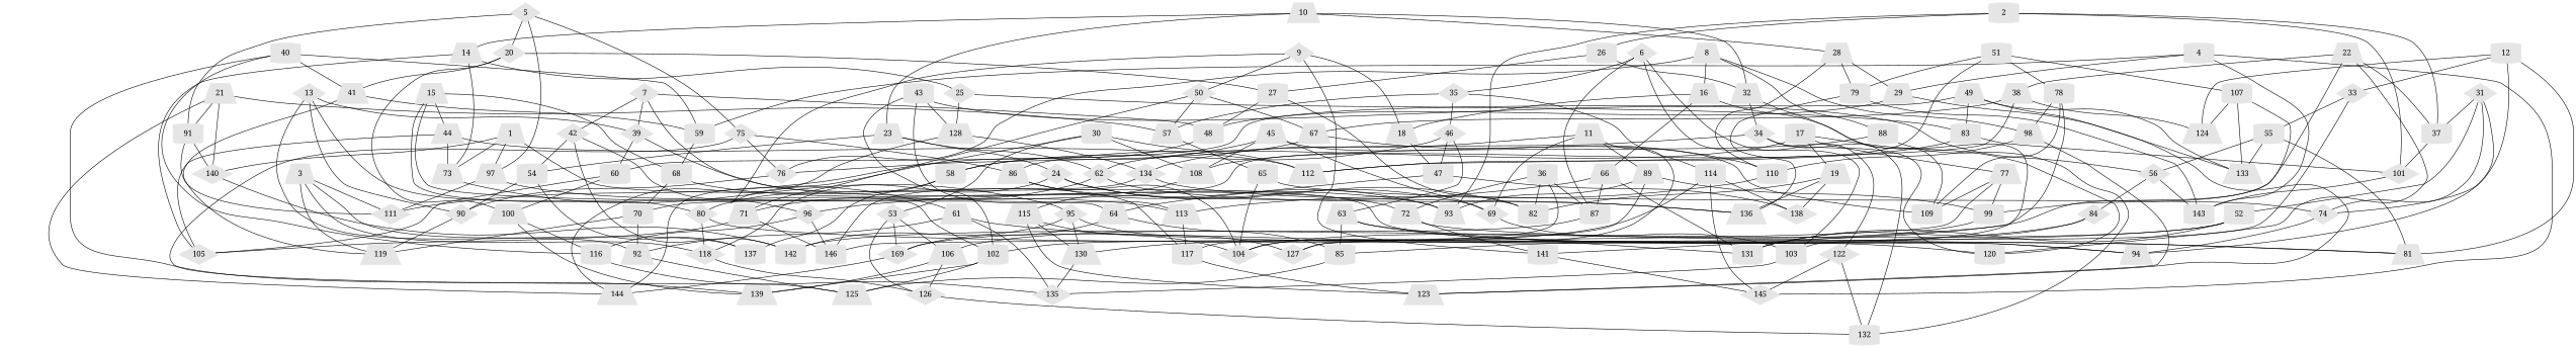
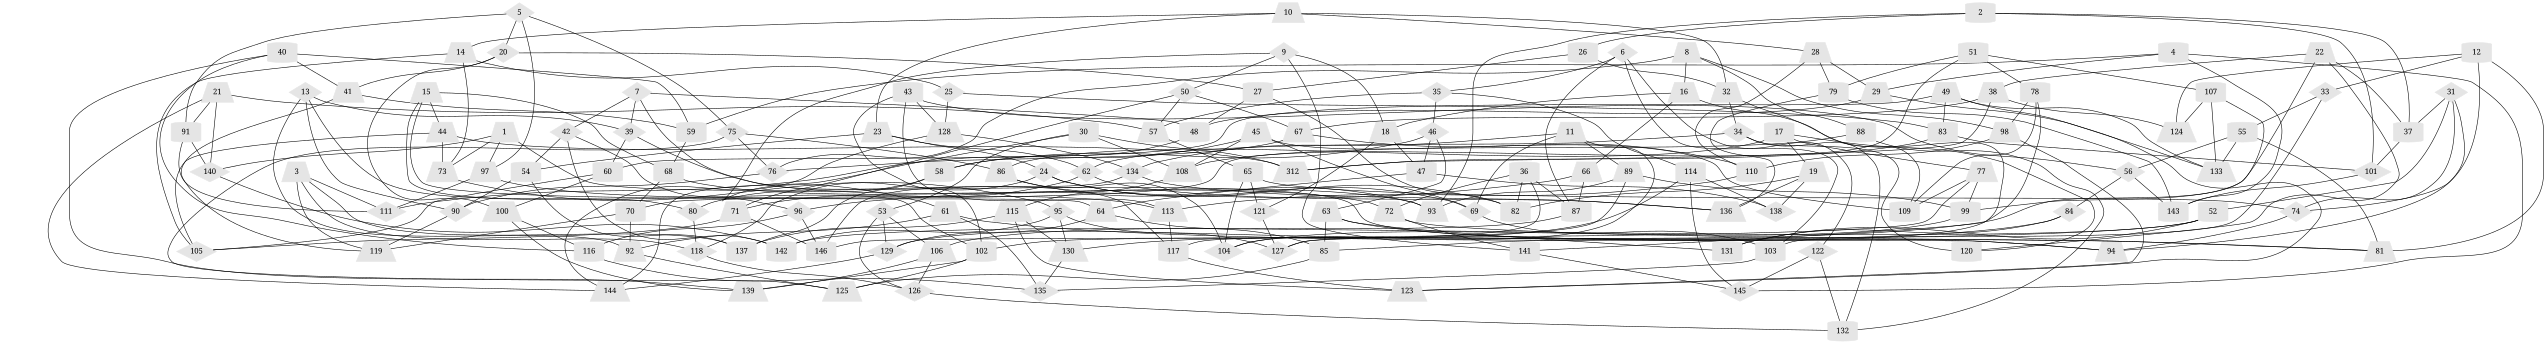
  graph {
    fontname="Noto Serif"
    node [color=gray90 fontname="Noto Serif" shape=trapezium style=filled]
    edge [fontname="Noto Serif"]
    1
    73
    94
    97
    140 [shape=diamond]
    95 [shape=diamond]
    111 [shape=diamond]
    113
    142 [shape=cylinder]
    2 [shape=cylinder]
    26 [shape=cylinder]
    37 [shape=cylinder]
    93
    101 [shape=diamond]
    32
    27 [shape=cylinder]
    143 [shape=cylinder]
    3
    118 [shape=diamond]
    119
    137 [shape=cylinder]
    126 [shape=diamond]
    4 [shape=cylinder]
    29
    59 [shape=cylinder]
    145 [shape=diamond]
    48 [shape=cylinder]
    133
    68 [shape=cylinder]
    5 [shape=diamond]
    20 [shape=diamond]
    75 [shape=diamond]
    91 [shape=cylinder]
    41
    100
    76 [shape=diamond]
    86
    125
    6 [shape=diamond]
    35 [shape=diamond]
    87 [shape=cylinder]
    103 [shape=cylinder]
    122 [shape=diamond]
    57
    46 [shape=diamond]
    114 [shape=cylinder]
    106
    135 [shape=diamond]
    132 [shape=cylinder]
    7 [shape=diamond]
    39 [shape=diamond]
    42 [shape=diamond]
    117 [shape=cylinder]
    60 [shape=cylinder]
    54 [shape=cylinder]
    96 [shape=diamond]
    58 [shape=cylinder]
    123
    8
    16
    88 [shape=cylinder]
    98
    18
    141 [shape=cylinder]
    66
    90 [shape=diamond]
    108
    110 [shape=cylinder]
    9 [shape=diamond]
    50 [shape=diamond]
    61
+   121 [shape=diamond]
    47 [shape=cylinder]
    67
    71
    81
    92
    10
    14
    23
    28
    25 [shape=diamond]
    105 [shape=diamond]
    24 [shape=diamond]
    62 [shape=diamond]
    79 [shape=cylinder]
    34 [shape=diamond]
    109 [shape=cylinder]
    69 [shape=diamond]
    11
    89
    104 [shape=diamond]
    134 [shape=diamond]
    99 [shape=cylinder]
    136
    146 [shape=cylinder]
    12 [shape=cylinder]
    33 [shape=diamond]
    74 [shape=diamond]
    124
    55 [shape=cylinder]
    13 [shape=diamond]
    80 [shape=diamond]
    120 [shape=cylinder]
    83 [shape=cylinder]
    128
    15
    44
    64
    102 [shape=cylinder]
-   112
-   129 [shape=diamond label=169]
+   112 [label=312]
+   129 [shape=diamond]
    85 [shape=cylinder]
    72
    70 [shape=cylinder]
    127 [shape=diamond]
    131 [shape=cylinder]
    17 [shape=cylinder]
    19
    77
    82 [shape=cylinder]
    138 [shape=diamond]
    116 [shape=cylinder]
    139
    21
    144
    65 [shape=cylinder]
    22
    38
    84 [shape=diamond]
    30 [shape=cylinder]
    53 [shape=diamond]
    115
    31 [shape=diamond]
    52 [shape=cylinder]
    56 [shape=diamond]
    63
    36 [shape=cylinder]
    40 [shape=cylinder]
    43 [shape=cylinder]
    45
    49
    51 [shape=cylinder]
    78 [shape=cylinder]
    107 [shape=cylinder]
    130
    1 -- 73
    1 -- 94
    1 -- 97
    1 -- 140
    73 -- 95
    97 -- 111
    97 -- 113
    140 -- 142
    95 -- 142
    95 -- 127
    95 -- 130
    113 -- 117
    2 -- 26
    2 -- 37
    2 -- 93
    2 -- 101
    26 -- 32
    26 -- 27
    37 -- 101
    101 -- 143
    32 -- 34
    32 -- 109
    27 -- 48
    27 -- 82
    3 -- 111
    3 -- 118
    3 -- 119
    3 -- 137
    118 -- 126
    126 -- 132
    4 -- 143
    4 -- 29
    4 -- 59
    4 -- 145
    29 -- 48
    29 -- 133
    59 -- 68
    48 -- 58
    68 -- 72
    68 -- 70
    5 -- 97
    5 -- 20
    5 -- 75
    5 -- 91
    20 -- 27
    20 -- 41
    20 -- 100
    75 -- 76
    75 -- 86
    75 -- 125
    91 -- 140
    91 -- 111
    41 -- 119
    41 -- 59
    100 -- 116
    100 -- 139
    76 -- 90
    86 -- 93
    86 -- 104
    6 -- 35
    6 -- 87
    6 -- 103
    6 -- 122
    35 -- 57
    35 -- 46
    35 -- 114
    87 -- 106
    103 -- 135
    122 -- 145
    122 -- 132
    57 -- 65
    46 -- 58
    46 -- 47
    46 -- 63
    114 -- 145
    114 -- 129
    114 -- 138
    106 -- 126
    106 -- 139
    7 -- 48
    7 -- 39
    7 -- 42
    7 -- 117
    39 -- 93
    39 -- 60
    42 -- 142
    42 -- 54
    42 -- 96
    117 -- 123
    60 -- 100
    60 -- 105
    54 -- 137
    54 -- 90
    96 -- 146
    96 -- 116
    58 -- 137
    58 -- 80
    8 -- 76
    8 -- 16
    8 -- 88
    8 -- 98
    16 -- 18
    16 -- 141
    16 -- 66
    88 -- 132
    88 -- 108
    98 -- 123
    98 -- 110
+   18 -- 121
    18 -- 47
    141 -- 145
    66 -- 87
    66 -- 96
-   66 -- 131
    90 -- 119
    108 -- 115
    110 -- 113
    9 -- 18
    9 -- 141
    9 -- 50
    9 -- 61
    50 -- 57
    50 -- 67
    50 -- 71
    61 -- 135
    61 -- 81
    61 -- 92
+   121 -- 127
    47 -- 64
    47 -- 138
    67 -- 76
    67 -- 110
    71 -- 105
    71 -- 146
    92 -- 125
    10 -- 32
    10 -- 14
    10 -- 23
    10 -- 28
    14 -- 73
    14 -- 25
    14 -- 105
    23 -- 54
    23 -- 24
    23 -- 62
    28 -- 29
    28 -- 110
    28 -- 79
    25 -- 83
    25 -- 128
    24 -- 118
    24 -- 69
    24 -- 82
    62 -- 71
    62 -- 136
    79 -- 143
    79 -- 136
    34 -- 132
    34 -- 62
    34 -- 120
    69 -- 103
    11 -- 69
    11 -- 89
    11 -- 104
    11 -- 134
    89 -- 93
    89 -- 117
    89 -- 99
    134 -- 136
    134 -- 146
    99 -- 104
    12 -- 81
    12 -- 33
    12 -- 74
    12 -- 124
    33 -- 103
    33 -- 55
    74 -- 94
    55 -- 133
    55 -- 81
    55 -- 56
    13 -- 39
    13 -- 90
    13 -- 92
    13 -- 80
    80 -- 118
-   80 -- 120
    83 -- 101
    83 -- 112
    128 -- 134
    128 -- 144
    15 -- 68
    15 -- 44
    15 -- 64
    15 -- 102
    44 -- 73
    44 -- 105
    44 -- 112
    64 -- 129
    64 -- 85
    102 -- 125
    102 -- 139
    129 -- 144
    85 -- 125
    72 -- 141
    72 -- 81
    70 -- 119
    70 -- 92
    17 -- 86
    17 -- 120
    17 -- 19
    17 -- 77
    19 -- 136
    19 -- 82
    19 -- 138
    77 -- 109
    77 -- 99
    77 -- 146
    116 -- 135
    21 -- 140
    21 -- 91
    21 -- 57
    21 -- 144
+   65 -- 121
    65 -- 104
    65 -- 74
    22 -- 37
    22 -- 99
    22 -- 120
    22 -- 38
    38 -- 67
    38 -- 124
    38 -- 112
    84 -- 85
    84 -- 131
    30 -- 108
    30 -- 112
    30 -- 144
    30 -- 53
    53 -- 126
    53 -- 106
    53 -- 129
-   115 -- 104
+   115 -- 137
    115 -- 123
    115 -- 130
    31 -- 94
    31 -- 37
    31 -- 74
    31 -- 52
    52 -- 142
    52 -- 102
    52 -- 131
    56 -- 143
    56 -- 84
    63 -- 94
    63 -- 85
    63 -- 131
    36 -- 87
    36 -- 72
    36 -- 127
    36 -- 82
    40 -- 59
    40 -- 41
    40 -- 116
    40 -- 139
    43 -- 113
    43 -- 128
    43 -- 102
    43 -- 56
    45 -- 111
    45 -- 108
    45 -- 109
    45 -- 69
    49 -- 133
    49 -- 60
    49 -- 123
    49 -- 83
    51 -- 79
    51 -- 70
    51 -- 78
    51 -- 107
    78 -- 98
    78 -- 109
    78 -- 127
    107 -- 133
    107 -- 124
    107 -- 130
    130 -- 135
  }
